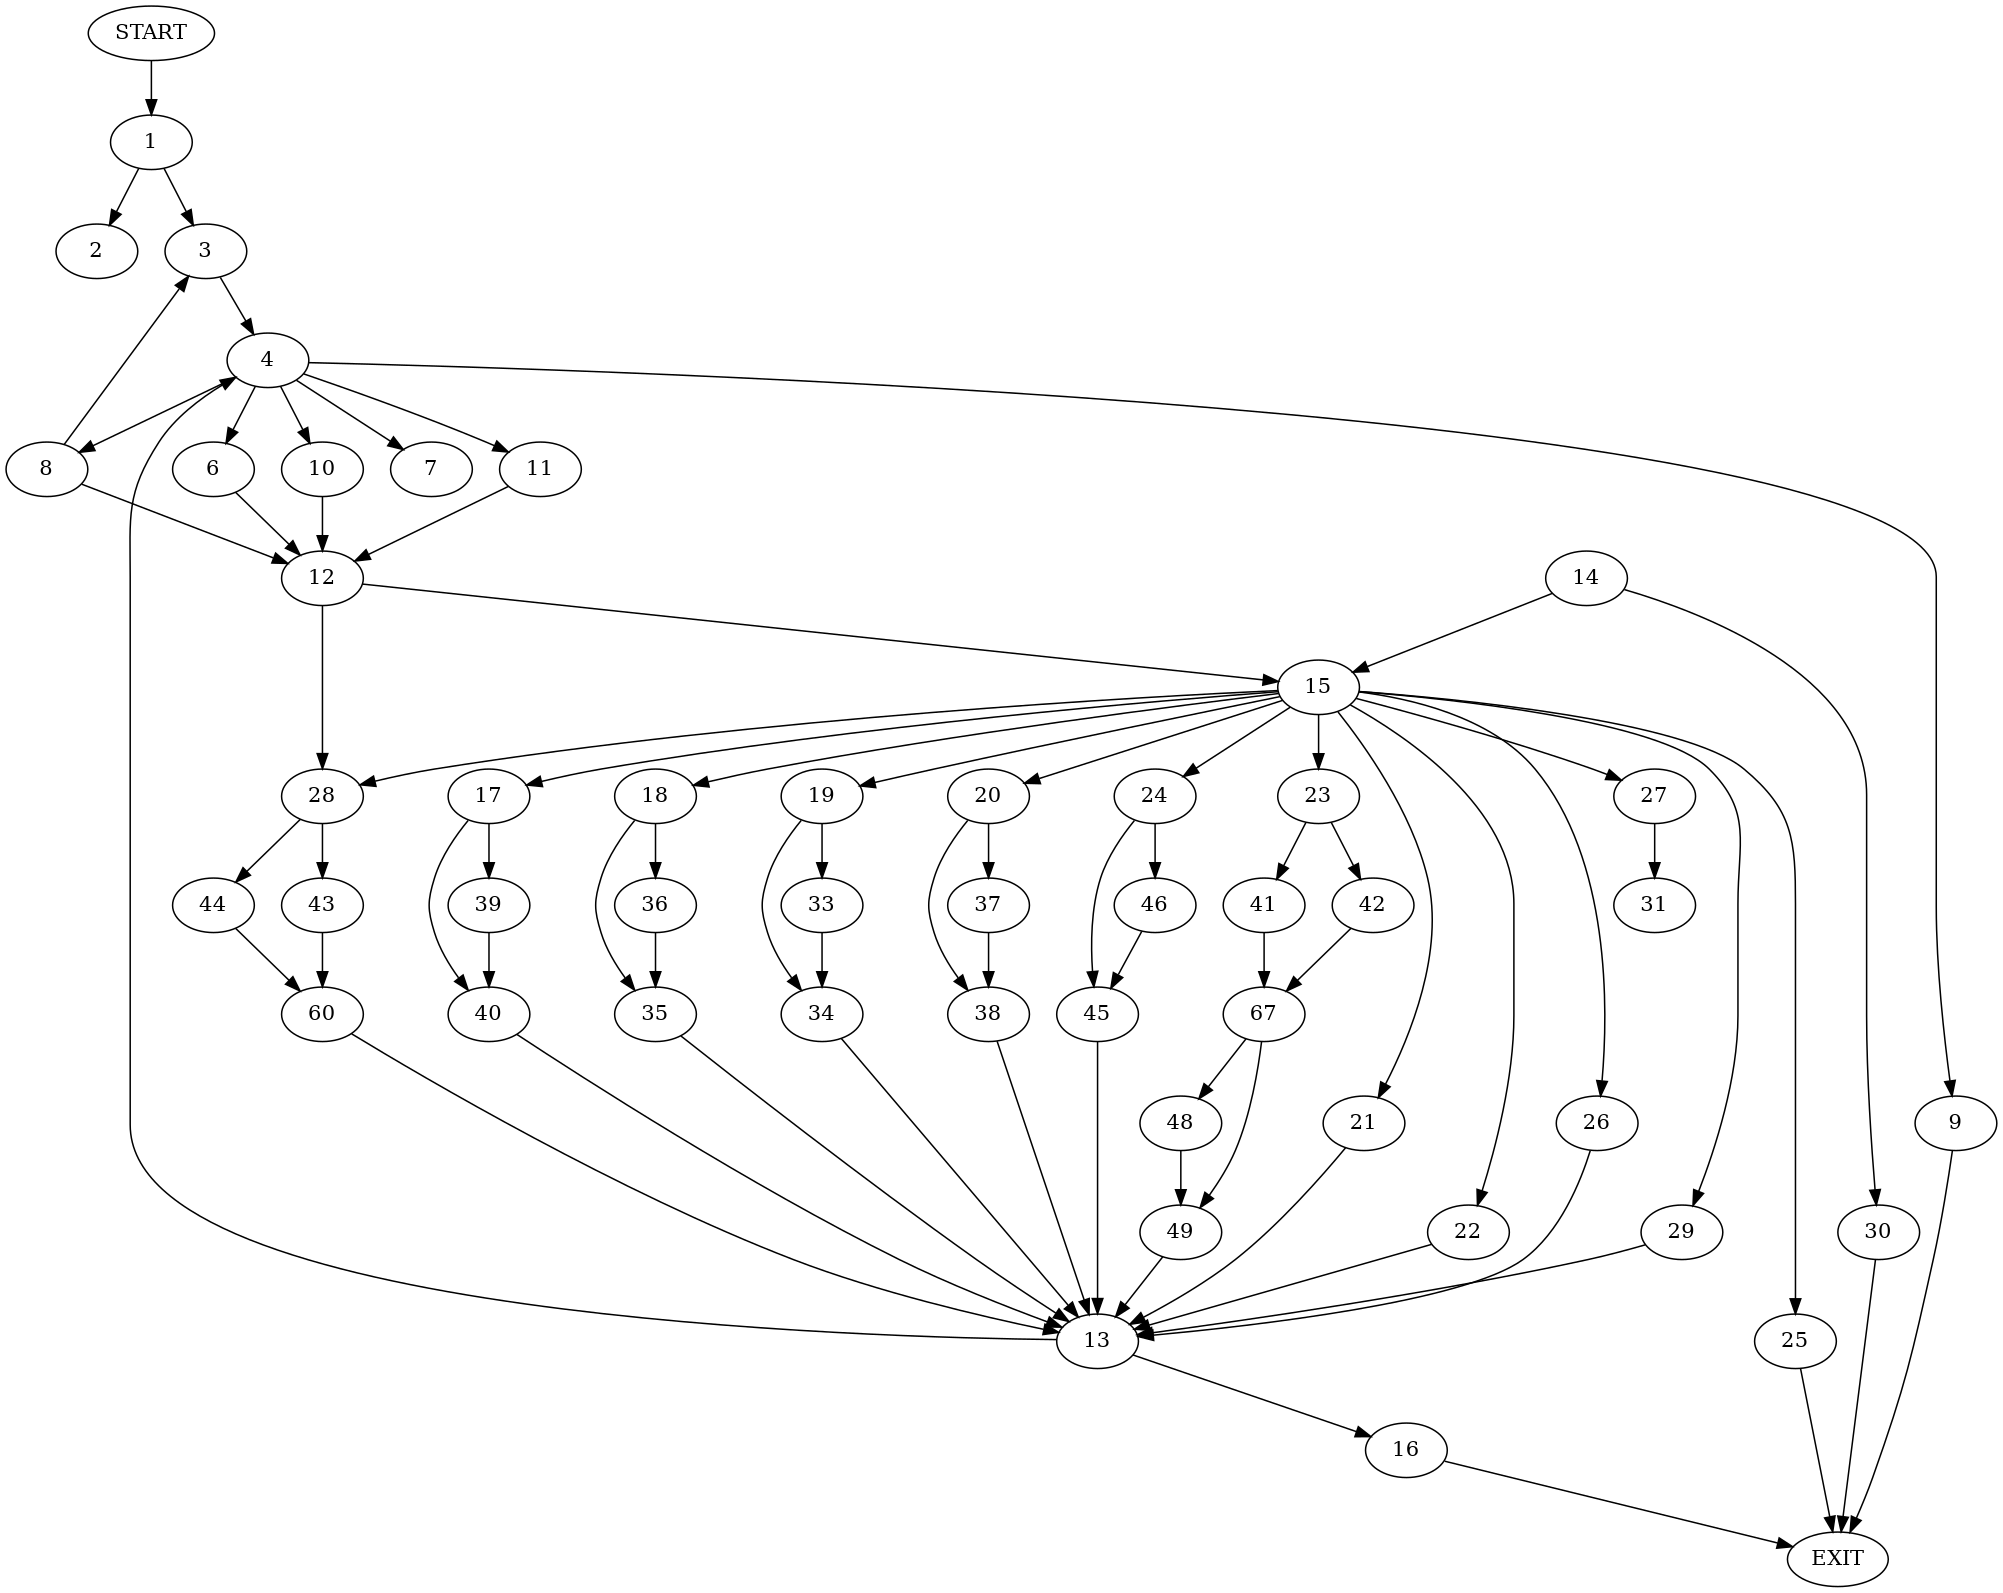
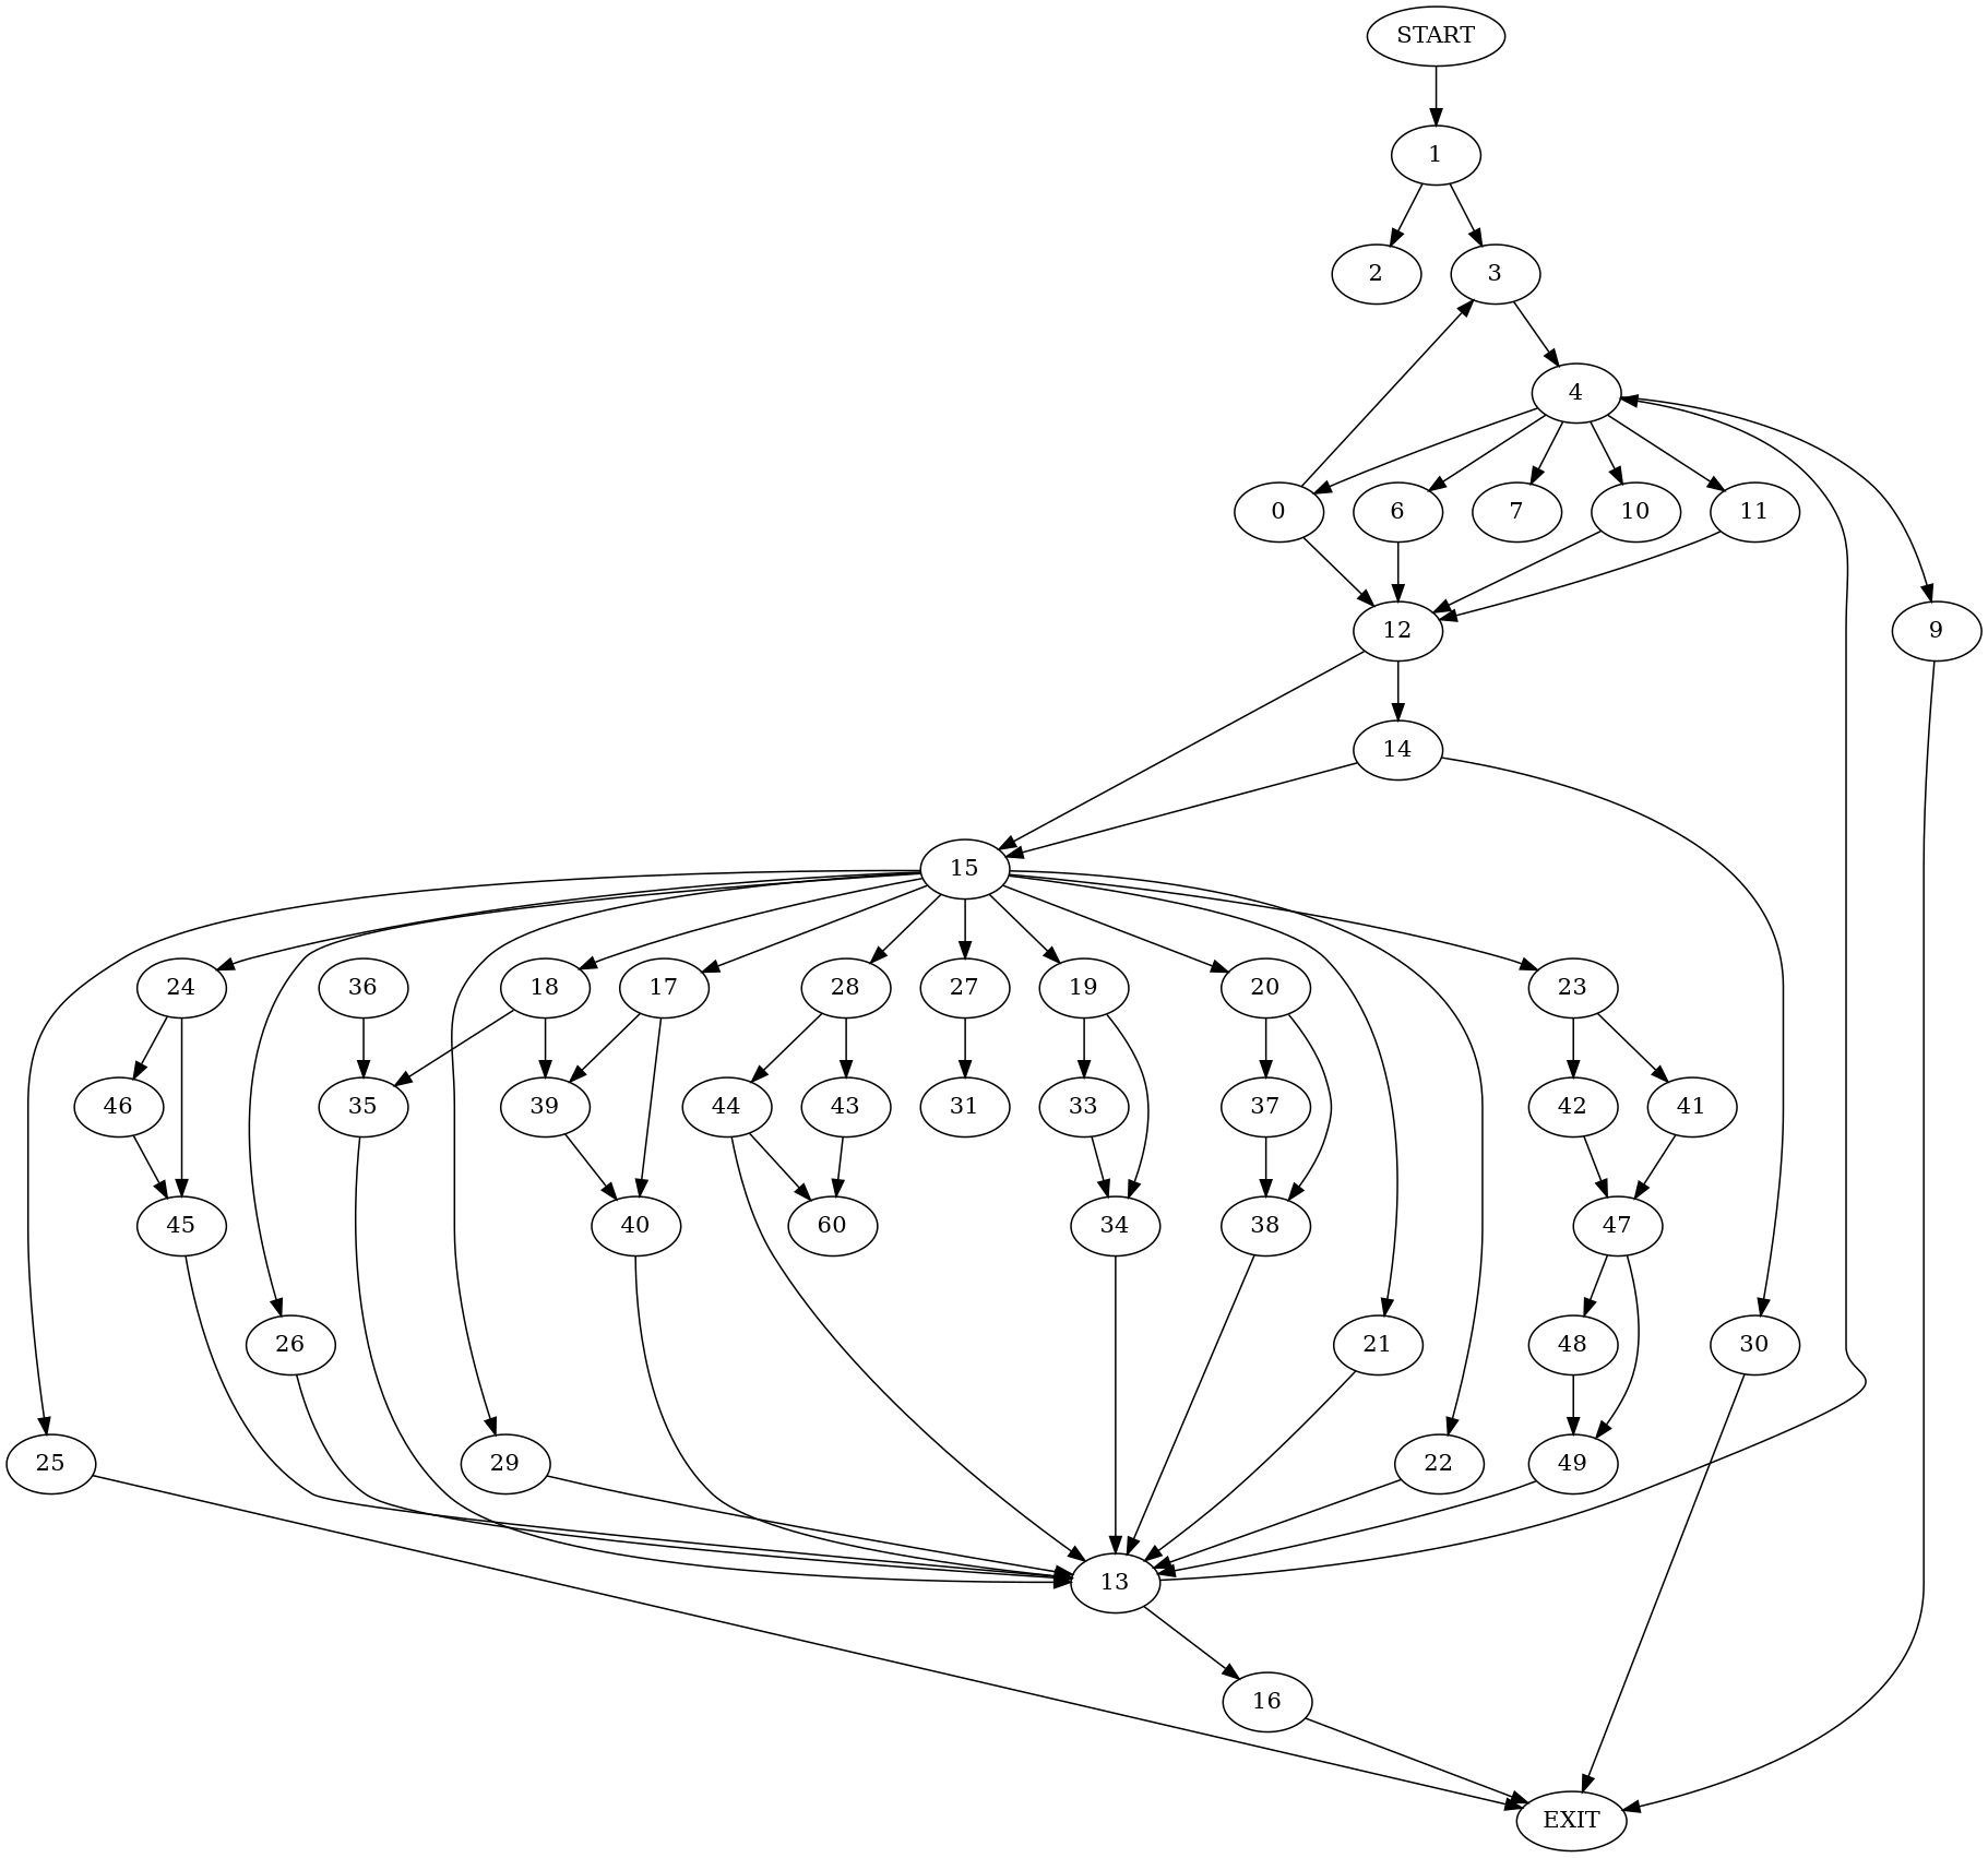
  digraph {
    n1 [label=START]
    1
    2
    3
    n5 [label=EXIT]
    4
    6
    7
-   8
+   8 [label=0]
    9
    10
    11
    12
    13
    16
    14
    15
    30
    17
    18
    19
    20
    21
    22
    23
    24
    25
    26
    27
    28
    29
    39
    40
    35
    36
    33
    34
    37
    38
    41
    42
    45
    46
    31
    43
    44
-   47 [label=67]
+   47
    n48 [label=60]
    48
    49
    n1 -> 1
    1 -> 2
    1 -> 3
    3 -> 4
    4 -> 6
    4 -> 7
    4 -> 8
    4 -> 9
    4 -> 10
    4 -> 11
    6 -> 12
    8 -> 3
    8 -> 12
    9 -> n5
    10 -> 12
    11 -> 12
-   12 -> 28
+   12 -> 14
    12 -> 15
    13 -> 4
    13 -> 16
    16 -> n5
    14 -> 15
    14 -> 30
    15 -> 17
    15 -> 18
    15 -> 19
    15 -> 20
    15 -> 21
    15 -> 22
    15 -> 23
    15 -> 24
    15 -> 25
    15 -> 26
    15 -> 27
    15 -> 28
    15 -> 29
    30 -> n5
    17 -> 39
    17 -> 40
    18 -> 35
-   18 -> 36
+   18 -> 39
    19 -> 33
    19 -> 34
    20 -> 37
    20 -> 38
    21 -> 13
    22 -> 13
    23 -> 41
    23 -> 42
    24 -> 45
    24 -> 46
    25 -> n5
    26 -> 13
    27 -> 31
    28 -> 43
    28 -> 44
    29 -> 13
    39 -> 40
    40 -> 13
    35 -> 13
    36 -> 35
    33 -> 34
    34 -> 13
    37 -> 38
    38 -> 13
    41 -> 47
    42 -> 47
    45 -> 13
    46 -> 45
    43 -> n48
    44 -> n48
    47 -> 48
    47 -> 49
-   n48 -> 13
+   44 -> 13
    48 -> 49
    49 -> 13
  }
